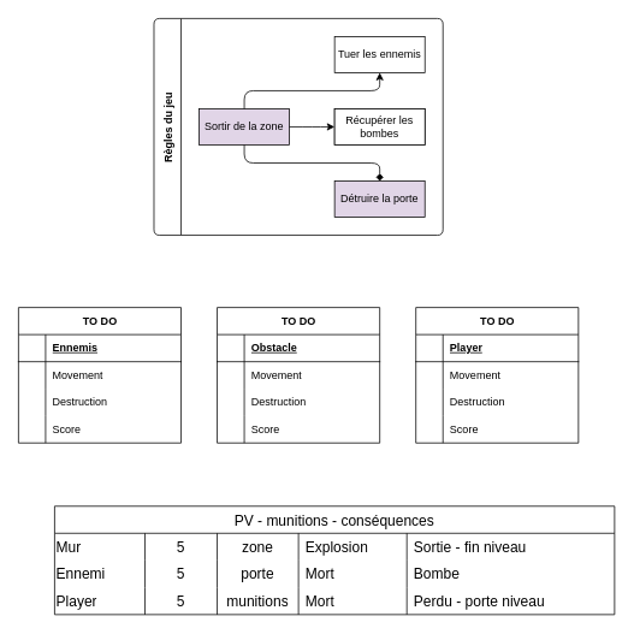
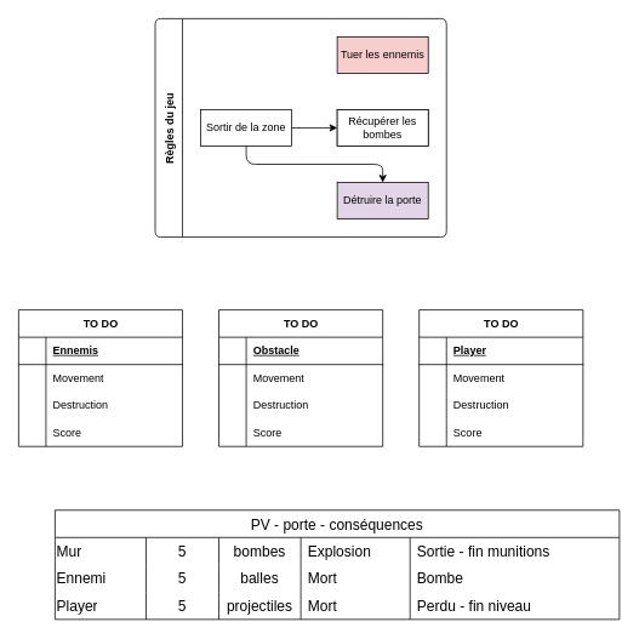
  <mxCell id="0" />
  <mxCell id="1" parent="0" />
  <mxCell id="2" value="Règles du jeu" style="swimlane;startSize=30;horizontal=0;childLayout=treeLayout;horizontalTree=1;resizable=0;containerType=tree;fontSize=12;rounded=1;arcSize=7;" parent="1" vertex="1"><mxGeometry x="170" y="20" width="320" height="240" as="geometry" /></mxCell>
- <mxCell id="3" value="Sortir de la zone" style="whiteSpace=wrap;html=1;fillColor=#e1d5e7;" parent="2" vertex="1"><mxGeometry x="50" y="100" width="100" height="40" as="geometry" /></mxCell>
- <mxCell id="4" value="Tuer les ennemis" style="whiteSpace=wrap;html=1;" parent="2" vertex="1"><mxGeometry x="200" y="20" width="100" height="40" as="geometry" /></mxCell>
- <mxCell id="5" value="" style="edgeStyle=elbowEdgeStyle;elbow=vertical;html=1;rounded=1;curved=0;sourcePerimeterSpacing=0;targetPerimeterSpacing=0;startSize=6;endSize=6;" parent="2" source="3" target="4" edge="1"><mxGeometry relative="1" as="geometry" /></mxCell>
+ <mxCell id="3" value="Sortir de la zone" style="whiteSpace=wrap;html=1;" parent="2" vertex="1"><mxGeometry x="50" y="100" width="100" height="40" as="geometry" /></mxCell>
+ <mxCell id="4" value="Tuer les ennemis" style="whiteSpace=wrap;html=1;fillColor=#f8cecc;" parent="2" vertex="1"><mxGeometry x="200" y="20" width="100" height="40" as="geometry" /></mxCell>
  <mxCell id="6" value="Récupérer les bombes" style="whiteSpace=wrap;html=1;" parent="2" vertex="1"><mxGeometry x="200" y="100" width="100" height="40" as="geometry" /></mxCell>
  <mxCell id="7" value="" style="edgeStyle=elbowEdgeStyle;elbow=vertical;html=1;rounded=1;curved=0;sourcePerimeterSpacing=0;targetPerimeterSpacing=0;startSize=6;endSize=6;" parent="2" source="3" target="11" edge="1"><mxGeometry relative="1" as="geometry" /></mxCell>
  <mxCell id="8" value="Détruire la porte" style="whiteSpace=wrap;html=1;fillColor=#e1d5e7;" parent="2" vertex="1"><mxGeometry x="200" y="180" width="100" height="40" as="geometry" /></mxCell>
- <mxCell id="9" value="" style="edgeStyle=elbowEdgeStyle;elbow=vertical;html=1;rounded=1;curved=0;sourcePerimeterSpacing=0;targetPerimeterSpacing=0;startSize=6;endSize=6;endArrow=diamond;" parent="2" source="3" target="8" edge="1"><mxGeometry relative="1" as="geometry"><mxPoint x="150" y="40" as="sourcePoint" /><mxPoint x="200" y="80" as="targetPoint" /></mxGeometry></mxCell>
+ <mxCell id="9" value="" style="edgeStyle=elbowEdgeStyle;elbow=vertical;html=1;rounded=1;curved=0;sourcePerimeterSpacing=0;targetPerimeterSpacing=0;startSize=6;endSize=6;" parent="2" source="3" target="8" edge="1"><mxGeometry relative="1" as="geometry"><mxPoint x="150" y="40" as="sourcePoint" /><mxPoint x="200" y="80" as="targetPoint" /></mxGeometry></mxCell>
  <mxCell id="10" value="" style="edgeStyle=elbowEdgeStyle;elbow=vertical;html=1;rounded=1;curved=0;sourcePerimeterSpacing=0;targetPerimeterSpacing=0;startSize=6;endSize=6;" parent="2" source="11" target="6" edge="1"><mxGeometry relative="1" as="geometry"><mxPoint x="340" y="290" as="sourcePoint" /></mxGeometry></mxCell>
  <mxCell id="11" value="Récupérer les bombes" style="whiteSpace=wrap;html=1;" parent="2" vertex="1"><mxGeometry x="200" y="100" width="100" height="40" as="geometry" /></mxCell>
  <mxCell id="12" value="TO DO" style="shape=table;startSize=30;container=1;collapsible=1;childLayout=tableLayout;fixedRows=1;rowLines=0;fontStyle=1;align=center;resizeLast=1;html=1;" parent="1" vertex="1"><mxGeometry x="20" y="340" width="180" height="150" as="geometry" /></mxCell>
  <mxCell id="13" value="" style="shape=tableRow;horizontal=0;startSize=0;swimlaneHead=0;swimlaneBody=0;fillColor=none;collapsible=0;dropTarget=0;points=[[0,0.5],[1,0.5]];portConstraint=eastwest;top=0;left=0;right=0;bottom=1;" parent="12" vertex="1"><mxGeometry y="30" width="180" height="30" as="geometry" /></mxCell>
  <mxCell id="14" value="" style="shape=partialRectangle;connectable=0;fillColor=none;top=0;left=0;bottom=0;right=0;fontStyle=1;overflow=hidden;whiteSpace=wrap;html=1;" parent="13" vertex="1"><mxGeometry width="30" height="30" as="geometry"><mxRectangle width="30" height="30" as="alternateBounds" /></mxGeometry></mxCell>
  <mxCell id="15" value="Ennemis" style="shape=partialRectangle;connectable=0;fillColor=none;top=0;left=0;bottom=0;right=0;align=left;spacingLeft=6;fontStyle=5;overflow=hidden;whiteSpace=wrap;html=1;" parent="13" vertex="1"><mxGeometry x="30" width="150" height="30" as="geometry"><mxRectangle width="150" height="30" as="alternateBounds" /></mxGeometry></mxCell>
  <mxCell id="16" value="" style="shape=tableRow;horizontal=0;startSize=0;swimlaneHead=0;swimlaneBody=0;fillColor=none;collapsible=0;dropTarget=0;points=[[0,0.5],[1,0.5]];portConstraint=eastwest;top=0;left=0;right=0;bottom=0;" parent="12" vertex="1"><mxGeometry y="60" width="180" height="30" as="geometry" /></mxCell>
  <mxCell id="17" value="" style="shape=partialRectangle;connectable=0;fillColor=none;top=0;left=0;bottom=0;right=0;editable=1;overflow=hidden;whiteSpace=wrap;html=1;" parent="16" vertex="1"><mxGeometry width="30" height="30" as="geometry"><mxRectangle width="30" height="30" as="alternateBounds" /></mxGeometry></mxCell>
  <mxCell id="18" value="Movement" style="shape=partialRectangle;connectable=0;fillColor=none;top=0;left=0;bottom=0;right=0;align=left;spacingLeft=6;overflow=hidden;whiteSpace=wrap;html=1;" parent="16" vertex="1"><mxGeometry x="30" width="150" height="30" as="geometry"><mxRectangle width="150" height="30" as="alternateBounds" /></mxGeometry></mxCell>
  <mxCell id="19" value="" style="shape=tableRow;horizontal=0;startSize=0;swimlaneHead=0;swimlaneBody=0;fillColor=none;collapsible=0;dropTarget=0;points=[[0,0.5],[1,0.5]];portConstraint=eastwest;top=0;left=0;right=0;bottom=0;" parent="12" vertex="1"><mxGeometry y="90" width="180" height="30" as="geometry" /></mxCell>
  <mxCell id="20" value="" style="shape=partialRectangle;connectable=0;fillColor=none;top=0;left=0;bottom=0;right=0;editable=1;overflow=hidden;whiteSpace=wrap;html=1;" parent="19" vertex="1"><mxGeometry width="30" height="30" as="geometry"><mxRectangle width="30" height="30" as="alternateBounds" /></mxGeometry></mxCell>
  <mxCell id="21" value="Destruction" style="shape=partialRectangle;connectable=0;fillColor=none;top=0;left=0;bottom=0;right=0;align=left;spacingLeft=6;overflow=hidden;whiteSpace=wrap;html=1;" parent="19" vertex="1"><mxGeometry x="30" width="150" height="30" as="geometry"><mxRectangle width="150" height="30" as="alternateBounds" /></mxGeometry></mxCell>
  <mxCell id="22" value="" style="shape=tableRow;horizontal=0;startSize=0;swimlaneHead=0;swimlaneBody=0;fillColor=none;collapsible=0;dropTarget=0;points=[[0,0.5],[1,0.5]];portConstraint=eastwest;top=0;left=0;right=0;bottom=0;" parent="12" vertex="1"><mxGeometry y="120" width="180" height="30" as="geometry" /></mxCell>
  <mxCell id="23" value="" style="shape=partialRectangle;connectable=0;fillColor=none;top=0;left=0;bottom=0;right=0;editable=1;overflow=hidden;whiteSpace=wrap;html=1;" parent="22" vertex="1"><mxGeometry width="30" height="30" as="geometry"><mxRectangle width="30" height="30" as="alternateBounds" /></mxGeometry></mxCell>
  <mxCell id="24" value="Score" style="shape=partialRectangle;connectable=0;fillColor=none;top=0;left=0;bottom=0;right=0;align=left;spacingLeft=6;overflow=hidden;whiteSpace=wrap;html=1;" parent="22" vertex="1"><mxGeometry x="30" width="150" height="30" as="geometry"><mxRectangle width="150" height="30" as="alternateBounds" /></mxGeometry></mxCell>
  <mxCell id="25" value="TO DO" style="shape=table;startSize=30;container=1;collapsible=1;childLayout=tableLayout;fixedRows=1;rowLines=0;fontStyle=1;align=center;resizeLast=1;html=1;" parent="1" vertex="1"><mxGeometry x="460" y="340" width="180" height="150" as="geometry" /></mxCell>
  <mxCell id="26" value="" style="shape=tableRow;horizontal=0;startSize=0;swimlaneHead=0;swimlaneBody=0;fillColor=none;collapsible=0;dropTarget=0;points=[[0,0.5],[1,0.5]];portConstraint=eastwest;top=0;left=0;right=0;bottom=1;" parent="25" vertex="1"><mxGeometry y="30" width="180" height="30" as="geometry" /></mxCell>
  <mxCell id="27" value="" style="shape=partialRectangle;connectable=0;fillColor=none;top=0;left=0;bottom=0;right=0;fontStyle=1;overflow=hidden;whiteSpace=wrap;html=1;" parent="26" vertex="1"><mxGeometry width="30" height="30" as="geometry"><mxRectangle width="30" height="30" as="alternateBounds" /></mxGeometry></mxCell>
  <mxCell id="28" value="Player" style="shape=partialRectangle;connectable=0;fillColor=none;top=0;left=0;bottom=0;right=0;align=left;spacingLeft=6;fontStyle=5;overflow=hidden;whiteSpace=wrap;html=1;" parent="26" vertex="1"><mxGeometry x="30" width="150" height="30" as="geometry"><mxRectangle width="150" height="30" as="alternateBounds" /></mxGeometry></mxCell>
  <mxCell id="29" value="" style="shape=tableRow;horizontal=0;startSize=0;swimlaneHead=0;swimlaneBody=0;fillColor=none;collapsible=0;dropTarget=0;points=[[0,0.5],[1,0.5]];portConstraint=eastwest;top=0;left=0;right=0;bottom=0;" parent="25" vertex="1"><mxGeometry y="60" width="180" height="30" as="geometry" /></mxCell>
  <mxCell id="30" value="" style="shape=partialRectangle;connectable=0;fillColor=none;top=0;left=0;bottom=0;right=0;editable=1;overflow=hidden;whiteSpace=wrap;html=1;" parent="29" vertex="1"><mxGeometry width="30" height="30" as="geometry"><mxRectangle width="30" height="30" as="alternateBounds" /></mxGeometry></mxCell>
  <mxCell id="31" value="Movement" style="shape=partialRectangle;connectable=0;fillColor=none;top=0;left=0;bottom=0;right=0;align=left;spacingLeft=6;overflow=hidden;whiteSpace=wrap;html=1;" parent="29" vertex="1"><mxGeometry x="30" width="150" height="30" as="geometry"><mxRectangle width="150" height="30" as="alternateBounds" /></mxGeometry></mxCell>
  <mxCell id="32" value="" style="shape=tableRow;horizontal=0;startSize=0;swimlaneHead=0;swimlaneBody=0;fillColor=none;collapsible=0;dropTarget=0;points=[[0,0.5],[1,0.5]];portConstraint=eastwest;top=0;left=0;right=0;bottom=0;" parent="25" vertex="1"><mxGeometry y="90" width="180" height="30" as="geometry" /></mxCell>
  <mxCell id="33" value="" style="shape=partialRectangle;connectable=0;fillColor=none;top=0;left=0;bottom=0;right=0;editable=1;overflow=hidden;whiteSpace=wrap;html=1;" parent="32" vertex="1"><mxGeometry width="30" height="30" as="geometry"><mxRectangle width="30" height="30" as="alternateBounds" /></mxGeometry></mxCell>
  <mxCell id="34" value="Destruction" style="shape=partialRectangle;connectable=0;fillColor=none;top=0;left=0;bottom=0;right=0;align=left;spacingLeft=6;overflow=hidden;whiteSpace=wrap;html=1;" parent="32" vertex="1"><mxGeometry x="30" width="150" height="30" as="geometry"><mxRectangle width="150" height="30" as="alternateBounds" /></mxGeometry></mxCell>
  <mxCell id="35" value="" style="shape=tableRow;horizontal=0;startSize=0;swimlaneHead=0;swimlaneBody=0;fillColor=none;collapsible=0;dropTarget=0;points=[[0,0.5],[1,0.5]];portConstraint=eastwest;top=0;left=0;right=0;bottom=0;" parent="25" vertex="1"><mxGeometry y="120" width="180" height="30" as="geometry" /></mxCell>
  <mxCell id="36" value="" style="shape=partialRectangle;connectable=0;fillColor=none;top=0;left=0;bottom=0;right=0;editable=1;overflow=hidden;whiteSpace=wrap;html=1;" parent="35" vertex="1"><mxGeometry width="30" height="30" as="geometry"><mxRectangle width="30" height="30" as="alternateBounds" /></mxGeometry></mxCell>
  <mxCell id="37" value="Score" style="shape=partialRectangle;connectable=0;fillColor=none;top=0;left=0;bottom=0;right=0;align=left;spacingLeft=6;overflow=hidden;whiteSpace=wrap;html=1;" parent="35" vertex="1"><mxGeometry x="30" width="150" height="30" as="geometry"><mxRectangle width="150" height="30" as="alternateBounds" /></mxGeometry></mxCell>
  <mxCell id="38" value="TO DO" style="shape=table;startSize=30;container=1;collapsible=1;childLayout=tableLayout;fixedRows=1;rowLines=0;fontStyle=1;align=center;resizeLast=1;html=1;" parent="1" vertex="1"><mxGeometry x="240" y="340" width="180" height="150" as="geometry" /></mxCell>
  <mxCell id="39" value="" style="shape=tableRow;horizontal=0;startSize=0;swimlaneHead=0;swimlaneBody=0;fillColor=none;collapsible=0;dropTarget=0;points=[[0,0.5],[1,0.5]];portConstraint=eastwest;top=0;left=0;right=0;bottom=1;" parent="38" vertex="1"><mxGeometry y="30" width="180" height="30" as="geometry" /></mxCell>
  <mxCell id="40" value="" style="shape=partialRectangle;connectable=0;fillColor=none;top=0;left=0;bottom=0;right=0;fontStyle=1;overflow=hidden;whiteSpace=wrap;html=1;" parent="39" vertex="1"><mxGeometry width="30" height="30" as="geometry"><mxRectangle width="30" height="30" as="alternateBounds" /></mxGeometry></mxCell>
  <mxCell id="41" value="Obstacle" style="shape=partialRectangle;connectable=0;fillColor=none;top=0;left=0;bottom=0;right=0;align=left;spacingLeft=6;fontStyle=5;overflow=hidden;whiteSpace=wrap;html=1;" parent="39" vertex="1"><mxGeometry x="30" width="150" height="30" as="geometry"><mxRectangle width="150" height="30" as="alternateBounds" /></mxGeometry></mxCell>
  <mxCell id="42" value="" style="shape=tableRow;horizontal=0;startSize=0;swimlaneHead=0;swimlaneBody=0;fillColor=none;collapsible=0;dropTarget=0;points=[[0,0.5],[1,0.5]];portConstraint=eastwest;top=0;left=0;right=0;bottom=0;" parent="38" vertex="1"><mxGeometry y="60" width="180" height="30" as="geometry" /></mxCell>
  <mxCell id="43" value="" style="shape=partialRectangle;connectable=0;fillColor=none;top=0;left=0;bottom=0;right=0;editable=1;overflow=hidden;whiteSpace=wrap;html=1;" parent="42" vertex="1"><mxGeometry width="30" height="30" as="geometry"><mxRectangle width="30" height="30" as="alternateBounds" /></mxGeometry></mxCell>
  <mxCell id="44" value="Movement" style="shape=partialRectangle;connectable=0;fillColor=none;top=0;left=0;bottom=0;right=0;align=left;spacingLeft=6;overflow=hidden;whiteSpace=wrap;html=1;" parent="42" vertex="1"><mxGeometry x="30" width="150" height="30" as="geometry"><mxRectangle width="150" height="30" as="alternateBounds" /></mxGeometry></mxCell>
  <mxCell id="45" value="" style="shape=tableRow;horizontal=0;startSize=0;swimlaneHead=0;swimlaneBody=0;fillColor=none;collapsible=0;dropTarget=0;points=[[0,0.5],[1,0.5]];portConstraint=eastwest;top=0;left=0;right=0;bottom=0;" parent="38" vertex="1"><mxGeometry y="90" width="180" height="30" as="geometry" /></mxCell>
  <mxCell id="46" value="" style="shape=partialRectangle;connectable=0;fillColor=none;top=0;left=0;bottom=0;right=0;editable=1;overflow=hidden;whiteSpace=wrap;html=1;" parent="45" vertex="1"><mxGeometry width="30" height="30" as="geometry"><mxRectangle width="30" height="30" as="alternateBounds" /></mxGeometry></mxCell>
  <mxCell id="47" value="Destruction" style="shape=partialRectangle;connectable=0;fillColor=none;top=0;left=0;bottom=0;right=0;align=left;spacingLeft=6;overflow=hidden;whiteSpace=wrap;html=1;" parent="45" vertex="1"><mxGeometry x="30" width="150" height="30" as="geometry"><mxRectangle width="150" height="30" as="alternateBounds" /></mxGeometry></mxCell>
  <mxCell id="48" value="" style="shape=tableRow;horizontal=0;startSize=0;swimlaneHead=0;swimlaneBody=0;fillColor=none;collapsible=0;dropTarget=0;points=[[0,0.5],[1,0.5]];portConstraint=eastwest;top=0;left=0;right=0;bottom=0;" parent="38" vertex="1"><mxGeometry y="120" width="180" height="30" as="geometry" /></mxCell>
  <mxCell id="49" value="" style="shape=partialRectangle;connectable=0;fillColor=none;top=0;left=0;bottom=0;right=0;editable=1;overflow=hidden;whiteSpace=wrap;html=1;" parent="48" vertex="1"><mxGeometry width="30" height="30" as="geometry"><mxRectangle width="30" height="30" as="alternateBounds" /></mxGeometry></mxCell>
  <mxCell id="50" value="Score" style="shape=partialRectangle;connectable=0;fillColor=none;top=0;left=0;bottom=0;right=0;align=left;spacingLeft=6;overflow=hidden;whiteSpace=wrap;html=1;" parent="48" vertex="1"><mxGeometry x="30" width="150" height="30" as="geometry"><mxRectangle width="150" height="30" as="alternateBounds" /></mxGeometry></mxCell>
- <mxCell id="51" value="PV - munitions - conséquences" style="shape=table;startSize=30;container=1;collapsible=0;childLayout=tableLayout;fixedRows=1;rowLines=0;fontStyle=0;strokeColor=default;fontSize=16;" parent="1" vertex="1"><mxGeometry x="60" y="560" width="620" height="120" as="geometry" /></mxCell>
+ <mxCell id="51" value="PV - porte - conséquences" style="shape=table;startSize=30;container=1;collapsible=0;childLayout=tableLayout;fixedRows=1;rowLines=0;fontStyle=0;strokeColor=default;fontSize=16;" parent="1" vertex="1"><mxGeometry x="60" y="560" width="620" height="120" as="geometry" /></mxCell>
  <mxCell id="52" value="" style="shape=tableRow;horizontal=0;startSize=0;swimlaneHead=0;swimlaneBody=0;top=0;left=0;bottom=0;right=0;collapsible=0;dropTarget=0;fillColor=none;points=[[0,0.5],[1,0.5]];portConstraint=eastwest;strokeColor=inherit;fontSize=16;" parent="51" vertex="1"><mxGeometry y="30" width="620" height="30" as="geometry" /></mxCell>
  <mxCell id="53" value="Mur" style="shape=partialRectangle;html=1;whiteSpace=wrap;connectable=0;fillColor=none;top=0;left=0;bottom=0;right=0;overflow=hidden;pointerEvents=1;strokeColor=inherit;fontSize=16;align=left;" parent="52" vertex="1"><mxGeometry width="100" height="30" as="geometry"><mxRectangle width="100" height="30" as="alternateBounds" /></mxGeometry></mxCell>
  <mxCell id="54" value="5" style="shape=partialRectangle;html=1;whiteSpace=wrap;connectable=0;fillColor=none;top=0;left=0;bottom=0;right=0;overflow=hidden;pointerEvents=1;strokeColor=inherit;fontSize=16;" parent="52" vertex="1"><mxGeometry x="100" width="80" height="30" as="geometry"><mxRectangle width="80" height="30" as="alternateBounds" /></mxGeometry></mxCell>
- <mxCell id="55" value="zone" style="shape=partialRectangle;html=1;whiteSpace=wrap;connectable=0;fillColor=none;top=0;left=0;bottom=0;right=0;overflow=hidden;pointerEvents=1;strokeColor=inherit;fontSize=16;" parent="52" vertex="1"><mxGeometry x="180" width="90" height="30" as="geometry"><mxRectangle width="90" height="30" as="alternateBounds" /></mxGeometry></mxCell>
+ <mxCell id="55" value="bombes" style="shape=partialRectangle;html=1;whiteSpace=wrap;connectable=0;fillColor=none;top=0;left=0;bottom=0;right=0;overflow=hidden;pointerEvents=1;strokeColor=inherit;fontSize=16;" parent="52" vertex="1"><mxGeometry x="180" width="90" height="30" as="geometry"><mxRectangle width="90" height="30" as="alternateBounds" /></mxGeometry></mxCell>
  <mxCell id="56" value="Explosion " style="shape=partialRectangle;html=1;whiteSpace=wrap;connectable=0;fillColor=none;top=0;left=0;bottom=0;right=0;align=left;spacingLeft=6;overflow=hidden;strokeColor=inherit;fontSize=16;" parent="52" vertex="1"><mxGeometry x="270" width="120" height="30" as="geometry"><mxRectangle width="120" height="30" as="alternateBounds" /></mxGeometry></mxCell>
- <mxCell id="57" value="Sortie - fin niveau" style="shape=partialRectangle;html=1;whiteSpace=wrap;connectable=0;fillColor=none;top=0;left=0;bottom=0;right=0;align=left;spacingLeft=6;overflow=hidden;strokeColor=inherit;fontSize=16;" parent="52" vertex="1"><mxGeometry x="390" width="230" height="30" as="geometry"><mxRectangle width="230" height="30" as="alternateBounds" /></mxGeometry></mxCell>
+ <mxCell id="57" value="Sortie - fin munitions" style="shape=partialRectangle;html=1;whiteSpace=wrap;connectable=0;fillColor=none;top=0;left=0;bottom=0;right=0;align=left;spacingLeft=6;overflow=hidden;strokeColor=inherit;fontSize=16;" parent="52" vertex="1"><mxGeometry x="390" width="230" height="30" as="geometry"><mxRectangle width="230" height="30" as="alternateBounds" /></mxGeometry></mxCell>
  <mxCell id="58" value="" style="shape=tableRow;horizontal=0;startSize=0;swimlaneHead=0;swimlaneBody=0;top=0;left=0;bottom=0;right=0;collapsible=0;dropTarget=0;fillColor=none;points=[[0,0.5],[1,0.5]];portConstraint=eastwest;strokeColor=inherit;fontSize=16;" parent="51" vertex="1"><mxGeometry y="60" width="620" height="30" as="geometry" /></mxCell>
  <mxCell id="59" value="Ennemi" style="shape=partialRectangle;html=1;whiteSpace=wrap;connectable=0;fillColor=none;top=0;left=0;bottom=0;right=0;overflow=hidden;strokeColor=inherit;fontSize=16;align=left;" parent="58" vertex="1"><mxGeometry width="100" height="30" as="geometry"><mxRectangle width="100" height="30" as="alternateBounds" /></mxGeometry></mxCell>
  <mxCell id="60" value="5" style="shape=partialRectangle;html=1;whiteSpace=wrap;connectable=0;fillColor=none;top=0;left=0;bottom=0;right=0;overflow=hidden;strokeColor=inherit;fontSize=16;" parent="58" vertex="1"><mxGeometry x="100" width="80" height="30" as="geometry"><mxRectangle width="80" height="30" as="alternateBounds" /></mxGeometry></mxCell>
- <mxCell id="61" value="porte" style="shape=partialRectangle;html=1;whiteSpace=wrap;connectable=0;fillColor=none;top=0;left=0;bottom=0;right=0;overflow=hidden;strokeColor=inherit;fontSize=16;" parent="58" vertex="1"><mxGeometry x="180" width="90" height="30" as="geometry"><mxRectangle width="90" height="30" as="alternateBounds" /></mxGeometry></mxCell>
+ <mxCell id="61" value="balles" style="shape=partialRectangle;html=1;whiteSpace=wrap;connectable=0;fillColor=none;top=0;left=0;bottom=0;right=0;overflow=hidden;strokeColor=inherit;fontSize=16;" parent="58" vertex="1"><mxGeometry x="180" width="90" height="30" as="geometry"><mxRectangle width="90" height="30" as="alternateBounds" /></mxGeometry></mxCell>
  <mxCell id="62" value="Mort" style="shape=partialRectangle;html=1;whiteSpace=wrap;connectable=0;fillColor=none;top=0;left=0;bottom=0;right=0;align=left;spacingLeft=6;overflow=hidden;strokeColor=inherit;fontSize=16;" parent="58" vertex="1"><mxGeometry x="270" width="120" height="30" as="geometry"><mxRectangle width="120" height="30" as="alternateBounds" /></mxGeometry></mxCell>
  <mxCell id="63" value="Bombe" style="shape=partialRectangle;html=1;whiteSpace=wrap;connectable=0;fillColor=none;top=0;left=0;bottom=0;right=0;align=left;spacingLeft=6;overflow=hidden;strokeColor=inherit;fontSize=16;" parent="58" vertex="1"><mxGeometry x="390" width="230" height="30" as="geometry"><mxRectangle width="230" height="30" as="alternateBounds" /></mxGeometry></mxCell>
  <mxCell id="64" value="" style="shape=tableRow;horizontal=0;startSize=0;swimlaneHead=0;swimlaneBody=0;top=0;left=0;bottom=0;right=0;collapsible=0;dropTarget=0;fillColor=none;points=[[0,0.5],[1,0.5]];portConstraint=eastwest;strokeColor=inherit;fontSize=16;" parent="51" vertex="1"><mxGeometry y="90" width="620" height="30" as="geometry" /></mxCell>
  <mxCell id="65" value="Player" style="shape=partialRectangle;html=1;whiteSpace=wrap;connectable=0;fillColor=none;top=0;left=0;bottom=0;right=0;overflow=hidden;strokeColor=inherit;fontSize=16;align=left;" parent="64" vertex="1"><mxGeometry width="100" height="30" as="geometry"><mxRectangle width="100" height="30" as="alternateBounds" /></mxGeometry></mxCell>
  <mxCell id="66" value="5" style="shape=partialRectangle;html=1;whiteSpace=wrap;connectable=0;fillColor=none;top=0;left=0;bottom=0;right=0;overflow=hidden;strokeColor=inherit;fontSize=16;" parent="64" vertex="1"><mxGeometry x="100" width="80" height="30" as="geometry"><mxRectangle width="80" height="30" as="alternateBounds" /></mxGeometry></mxCell>
- <mxCell id="67" value="munitions" style="shape=partialRectangle;html=1;whiteSpace=wrap;connectable=0;fillColor=none;top=0;left=0;bottom=0;right=0;overflow=hidden;strokeColor=inherit;fontSize=16;" parent="64" vertex="1"><mxGeometry x="180" width="90" height="30" as="geometry"><mxRectangle width="90" height="30" as="alternateBounds" /></mxGeometry></mxCell>
+ <mxCell id="67" value="projectiles" style="shape=partialRectangle;html=1;whiteSpace=wrap;connectable=0;fillColor=none;top=0;left=0;bottom=0;right=0;overflow=hidden;strokeColor=inherit;fontSize=16;" parent="64" vertex="1"><mxGeometry x="180" width="90" height="30" as="geometry"><mxRectangle width="90" height="30" as="alternateBounds" /></mxGeometry></mxCell>
  <mxCell id="68" value="Mort" style="shape=partialRectangle;html=1;whiteSpace=wrap;connectable=0;fillColor=none;top=0;left=0;bottom=0;right=0;align=left;spacingLeft=6;overflow=hidden;strokeColor=inherit;fontSize=16;" parent="64" vertex="1"><mxGeometry x="270" width="120" height="30" as="geometry"><mxRectangle width="120" height="30" as="alternateBounds" /></mxGeometry></mxCell>
- <mxCell id="69" value="Perdu - porte niveau" style="shape=partialRectangle;html=1;whiteSpace=wrap;connectable=0;fillColor=none;top=0;left=0;bottom=0;right=0;align=left;spacingLeft=6;overflow=hidden;strokeColor=inherit;fontSize=16;" parent="64" vertex="1"><mxGeometry x="390" width="230" height="30" as="geometry"><mxRectangle width="230" height="30" as="alternateBounds" /></mxGeometry></mxCell>
+ <mxCell id="69" value="Perdu - fin niveau" style="shape=partialRectangle;html=1;whiteSpace=wrap;connectable=0;fillColor=none;top=0;left=0;bottom=0;right=0;align=left;spacingLeft=6;overflow=hidden;strokeColor=inherit;fontSize=16;" parent="64" vertex="1"><mxGeometry x="390" width="230" height="30" as="geometry"><mxRectangle width="230" height="30" as="alternateBounds" /></mxGeometry></mxCell>
